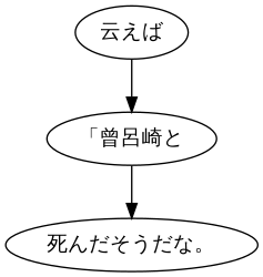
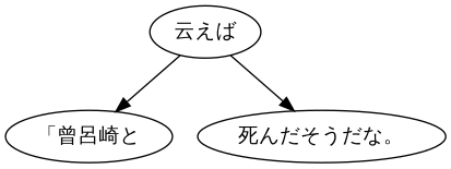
  digraph {
    n1 [label="「曾呂崎と"]
    n2 [label="云えば"]
    n3 [label="死んだそうだな。"]
    n2 -> n1
-   n1 -> n3
+   n2 -> n3
  }
